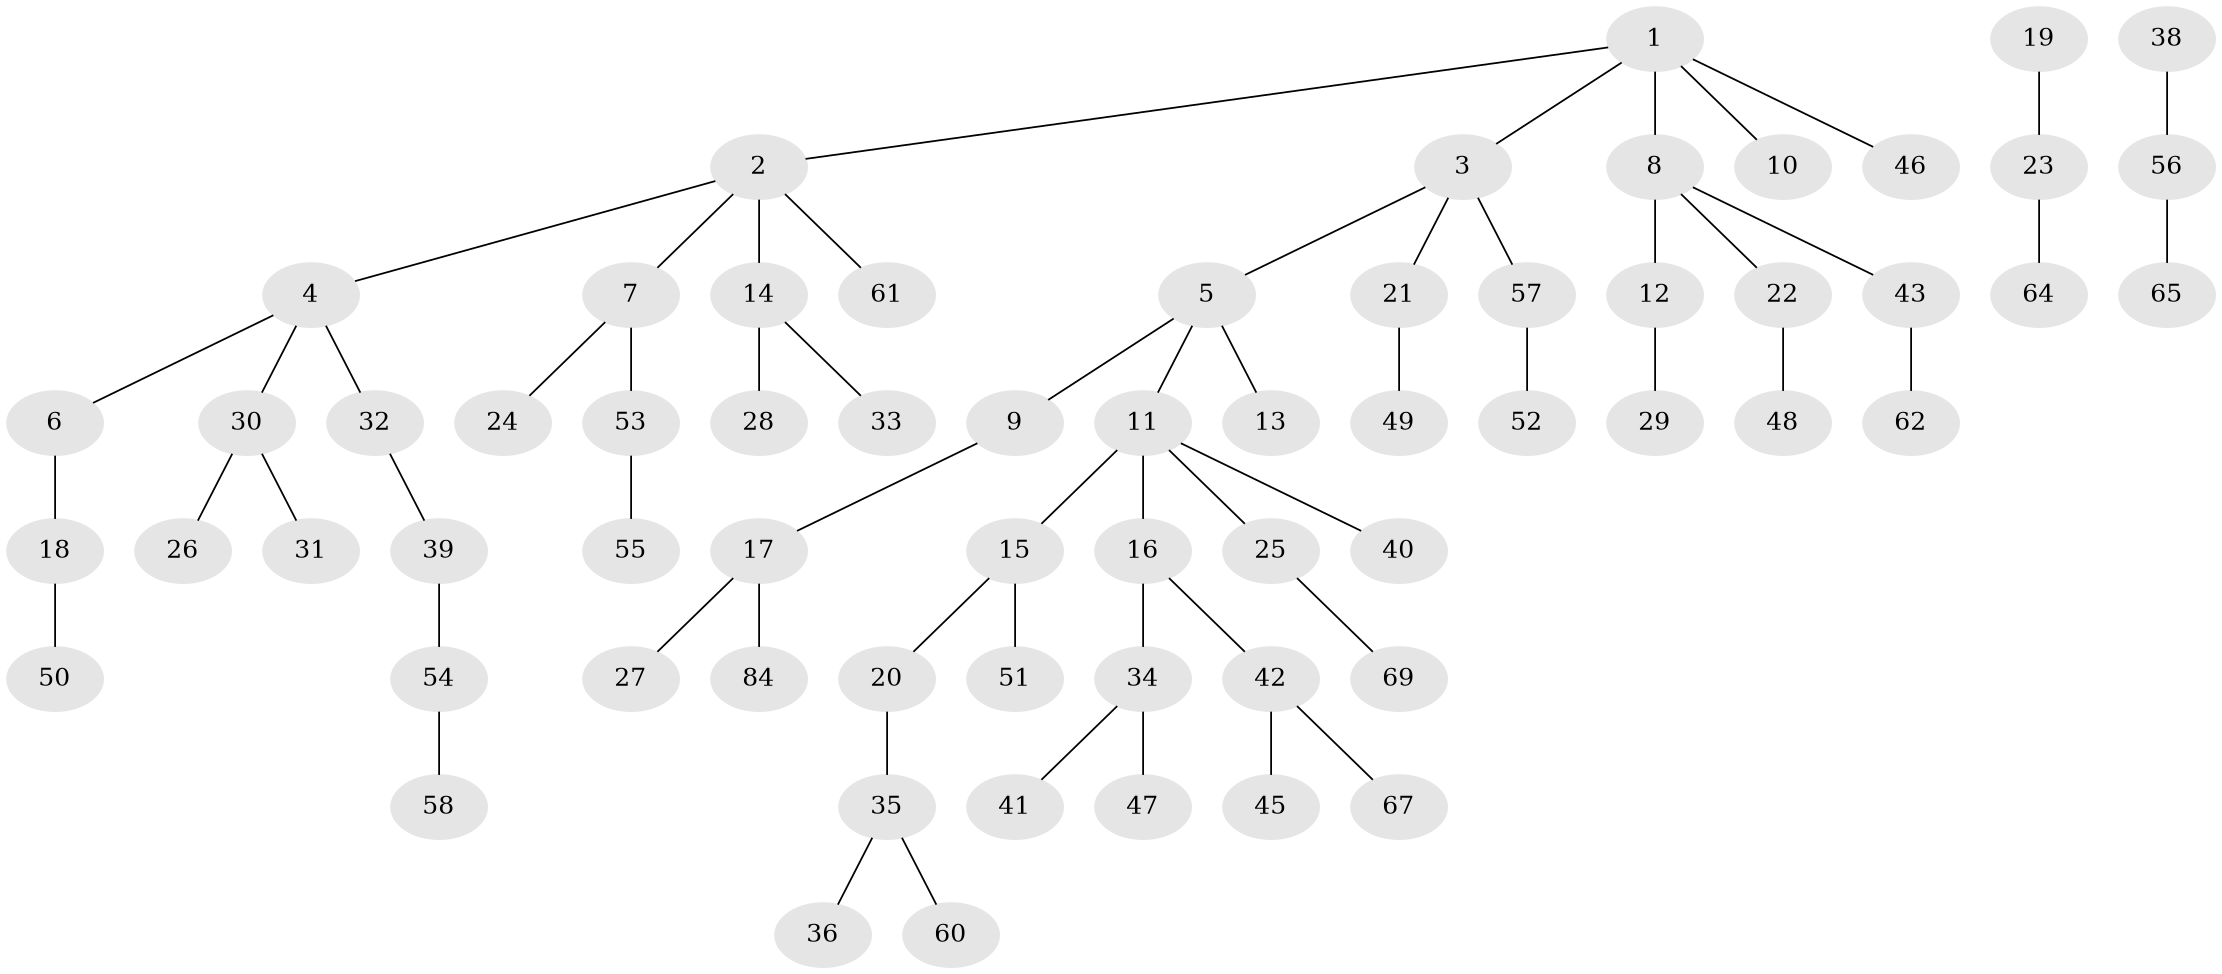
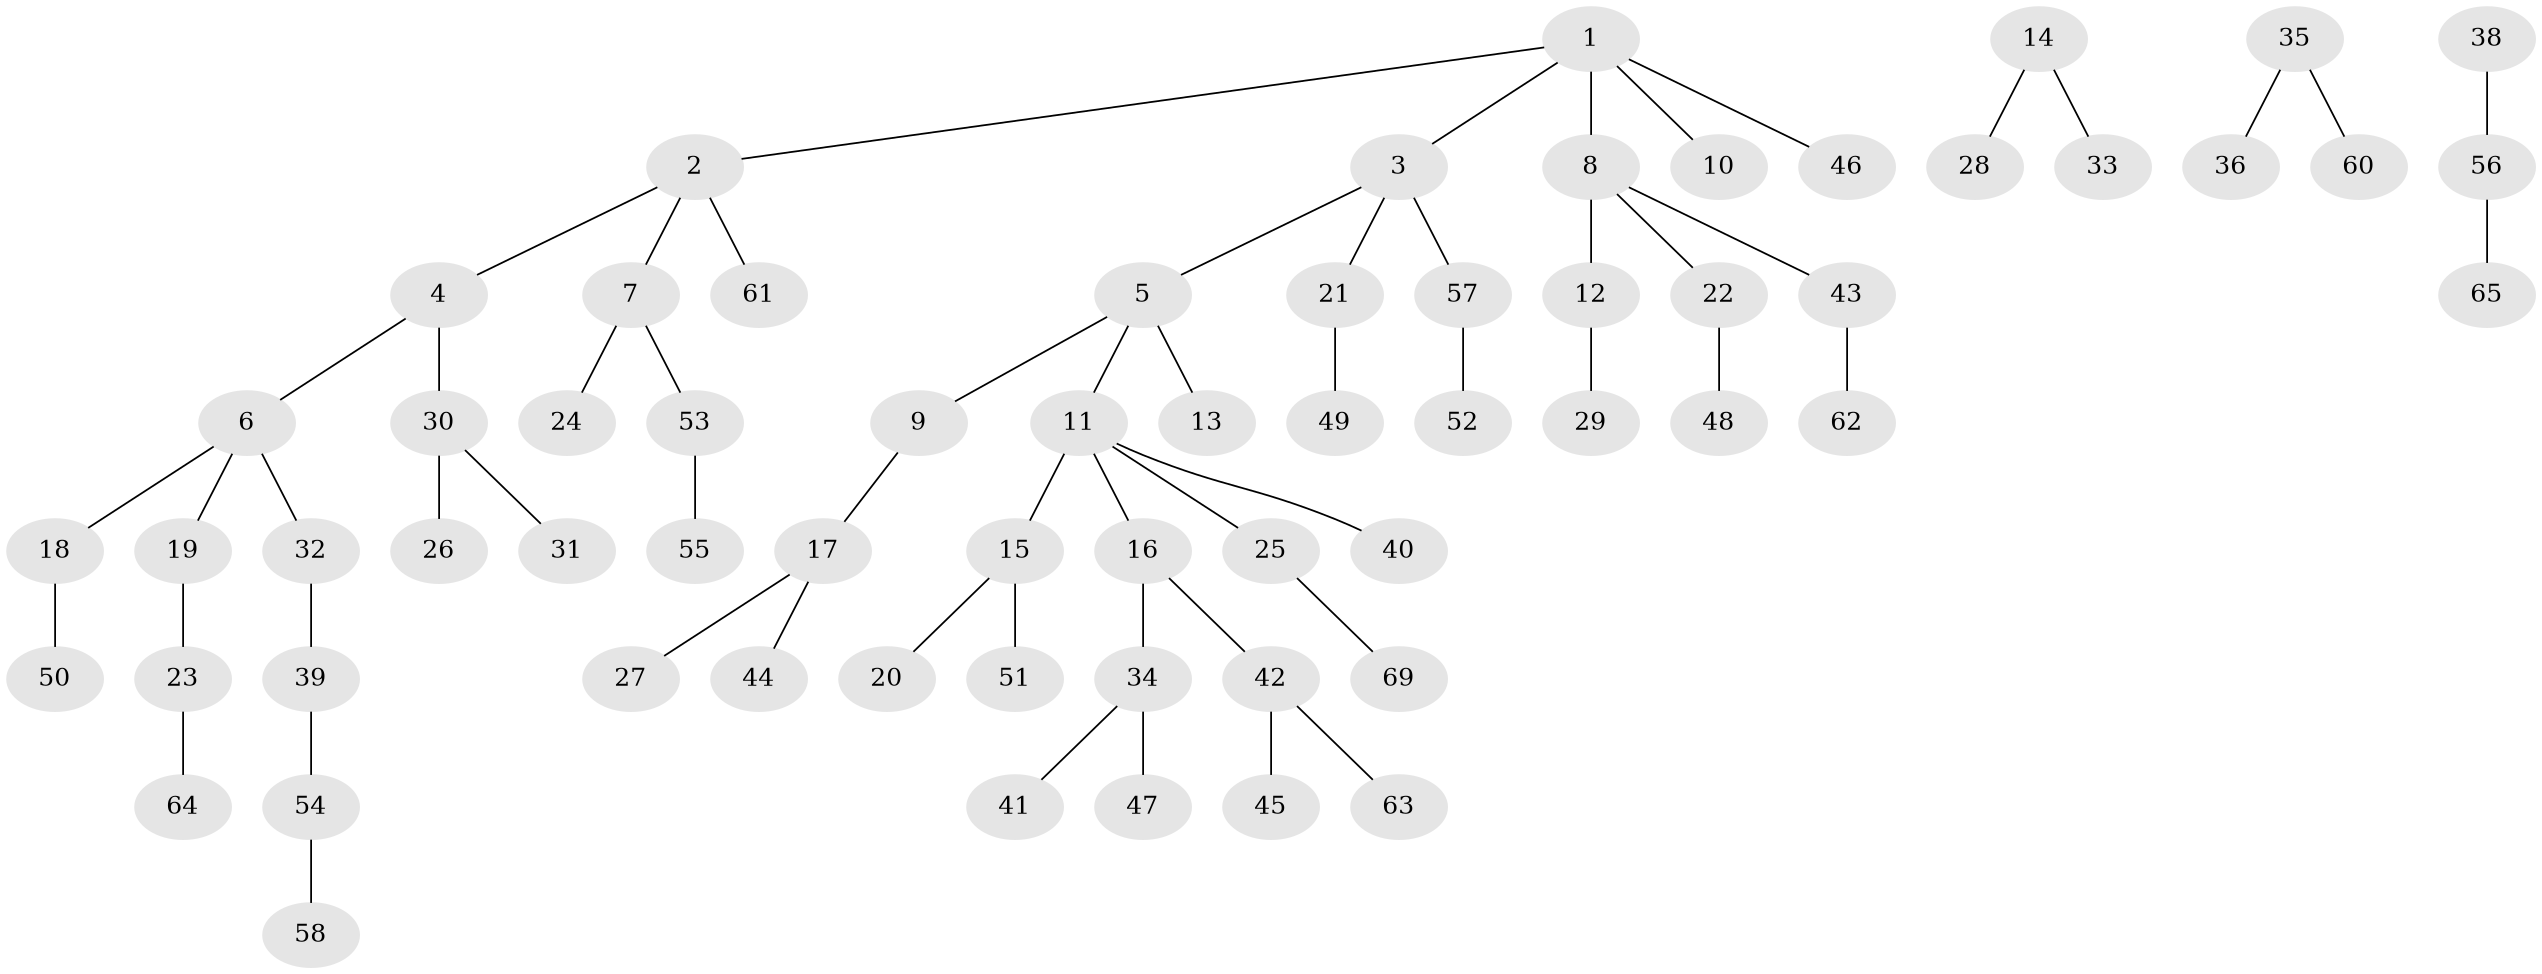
  graph {
    node [color=gray90 style=filled]
    1
    2
    3
    8
    10
    46
    4
    7
    14
    61
    5
    21
    57
    12
    22
    43
    6
    30
    24
    53
    28
    33
    9
    11
    13
    49
    52
    18
    19
    32
    26
    31
    17
    15
    16
    25
    40
    50
    23
    39
    55
    29
    48
    62
    27
-   44 [label=84]
+   44
    20
    51
    34
    42
    n51 [label=69]
    35
    41
    47
    45
-   63 [label=67]
+   63
    64
    36
    60
    54
    38
    56
    65
    58
    1 -- 2
    1 -- 3
    1 -- 8
    1 -- 10
    1 -- 46
    2 -- 4
    2 -- 7
-   2 -- 14
    2 -- 61
    3 -- 5
    3 -- 21
    3 -- 57
    8 -- 12
    8 -- 22
    8 -- 43
    4 -- 6
    4 -- 30
    7 -- 24
    7 -- 53
    14 -- 28
    14 -- 33
    5 -- 9
    5 -- 11
    5 -- 13
    21 -- 49
    57 -- 52
    12 -- 29
    22 -- 48
    43 -- 62
    6 -- 18
-   4 -- 32
+   6 -- 19
+   6 -- 32
    30 -- 26
    30 -- 31
    53 -- 55
    9 -- 17
    11 -- 15
    11 -- 16
    11 -- 25
    11 -- 40
    18 -- 50
    19 -- 23
    32 -- 39
    17 -- 27
    17 -- 44
    15 -- 20
    15 -- 51
    16 -- 34
    16 -- 42
    25 -- n51
    23 -- 64
    39 -- 54
-   20 -- 35
    34 -- 41
    34 -- 47
    42 -- 45
    42 -- 63
    35 -- 36
    35 -- 60
    54 -- 58
    38 -- 56
    56 -- 65
  }
